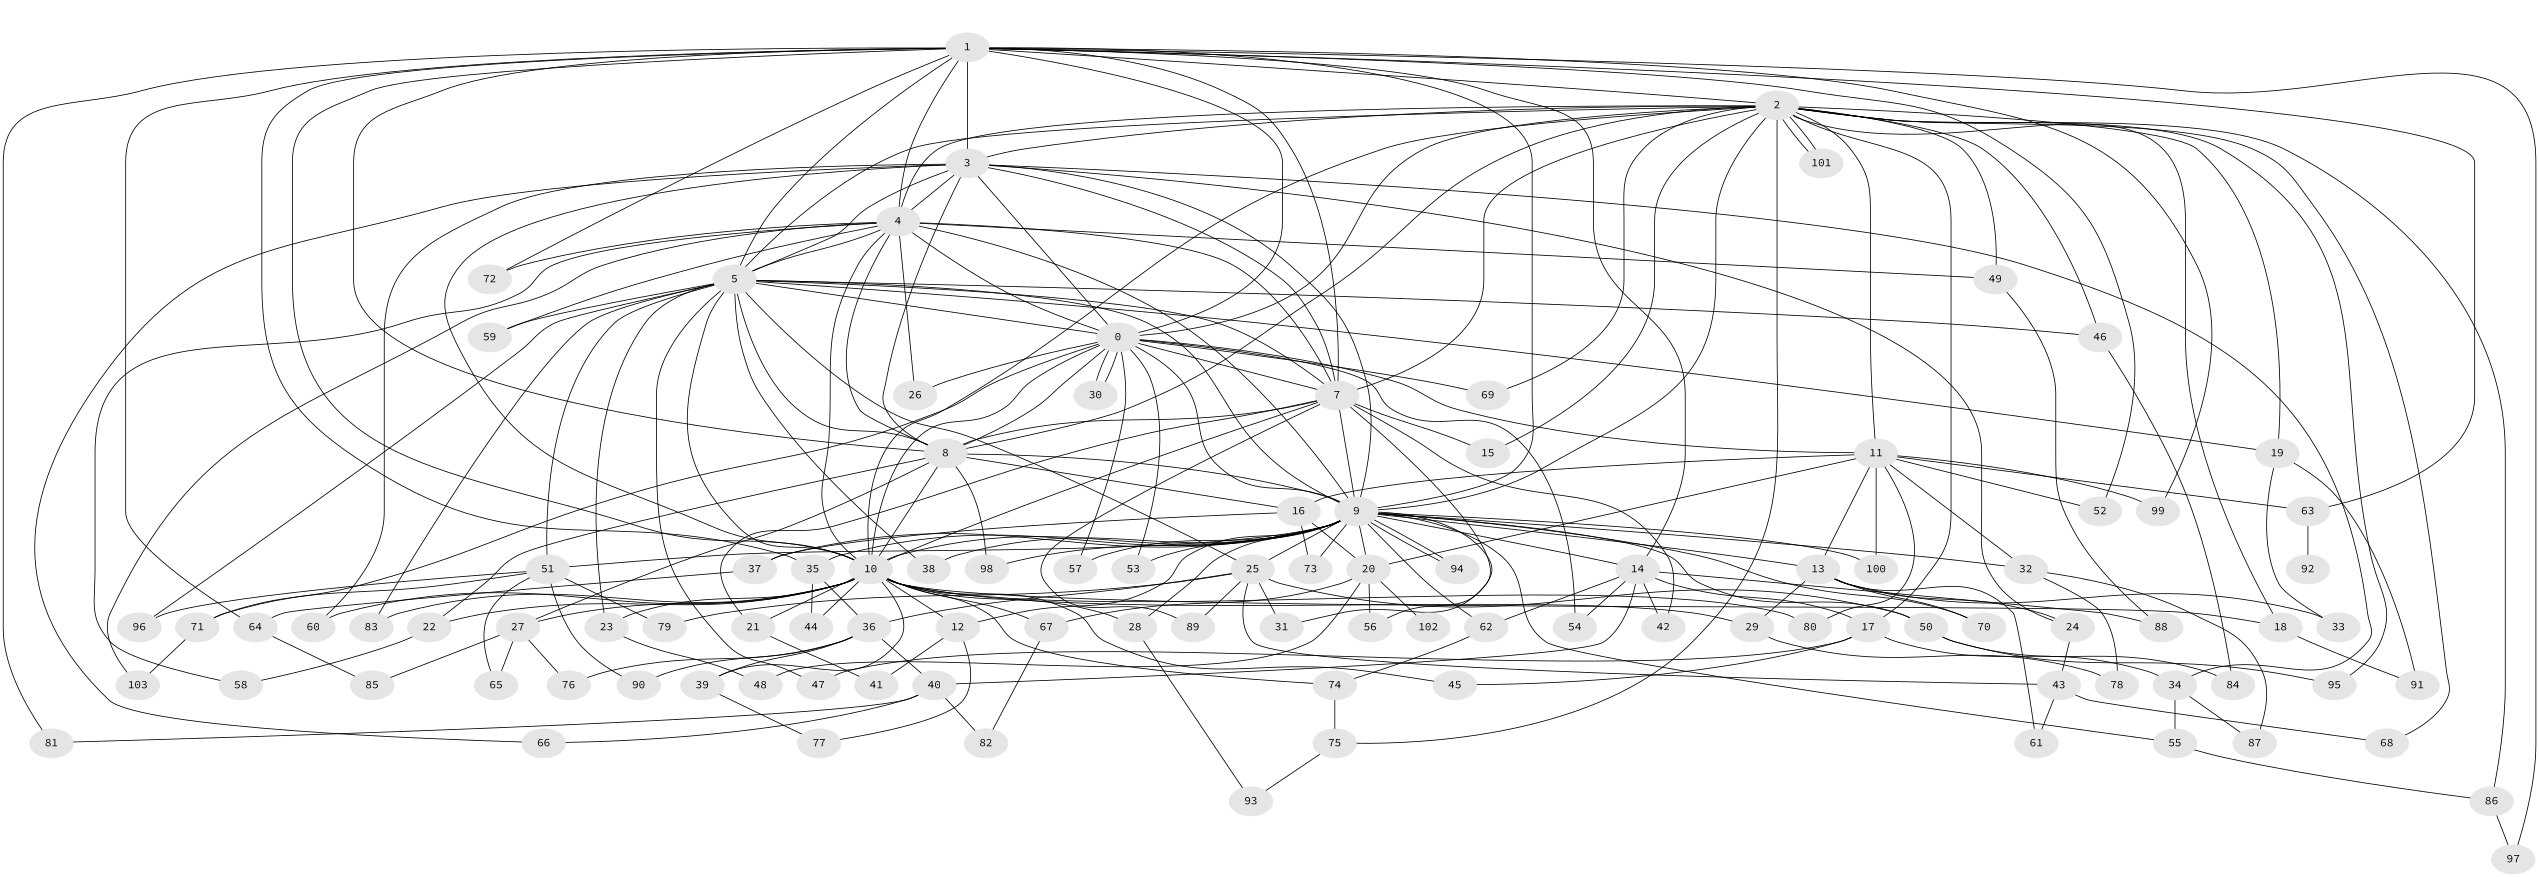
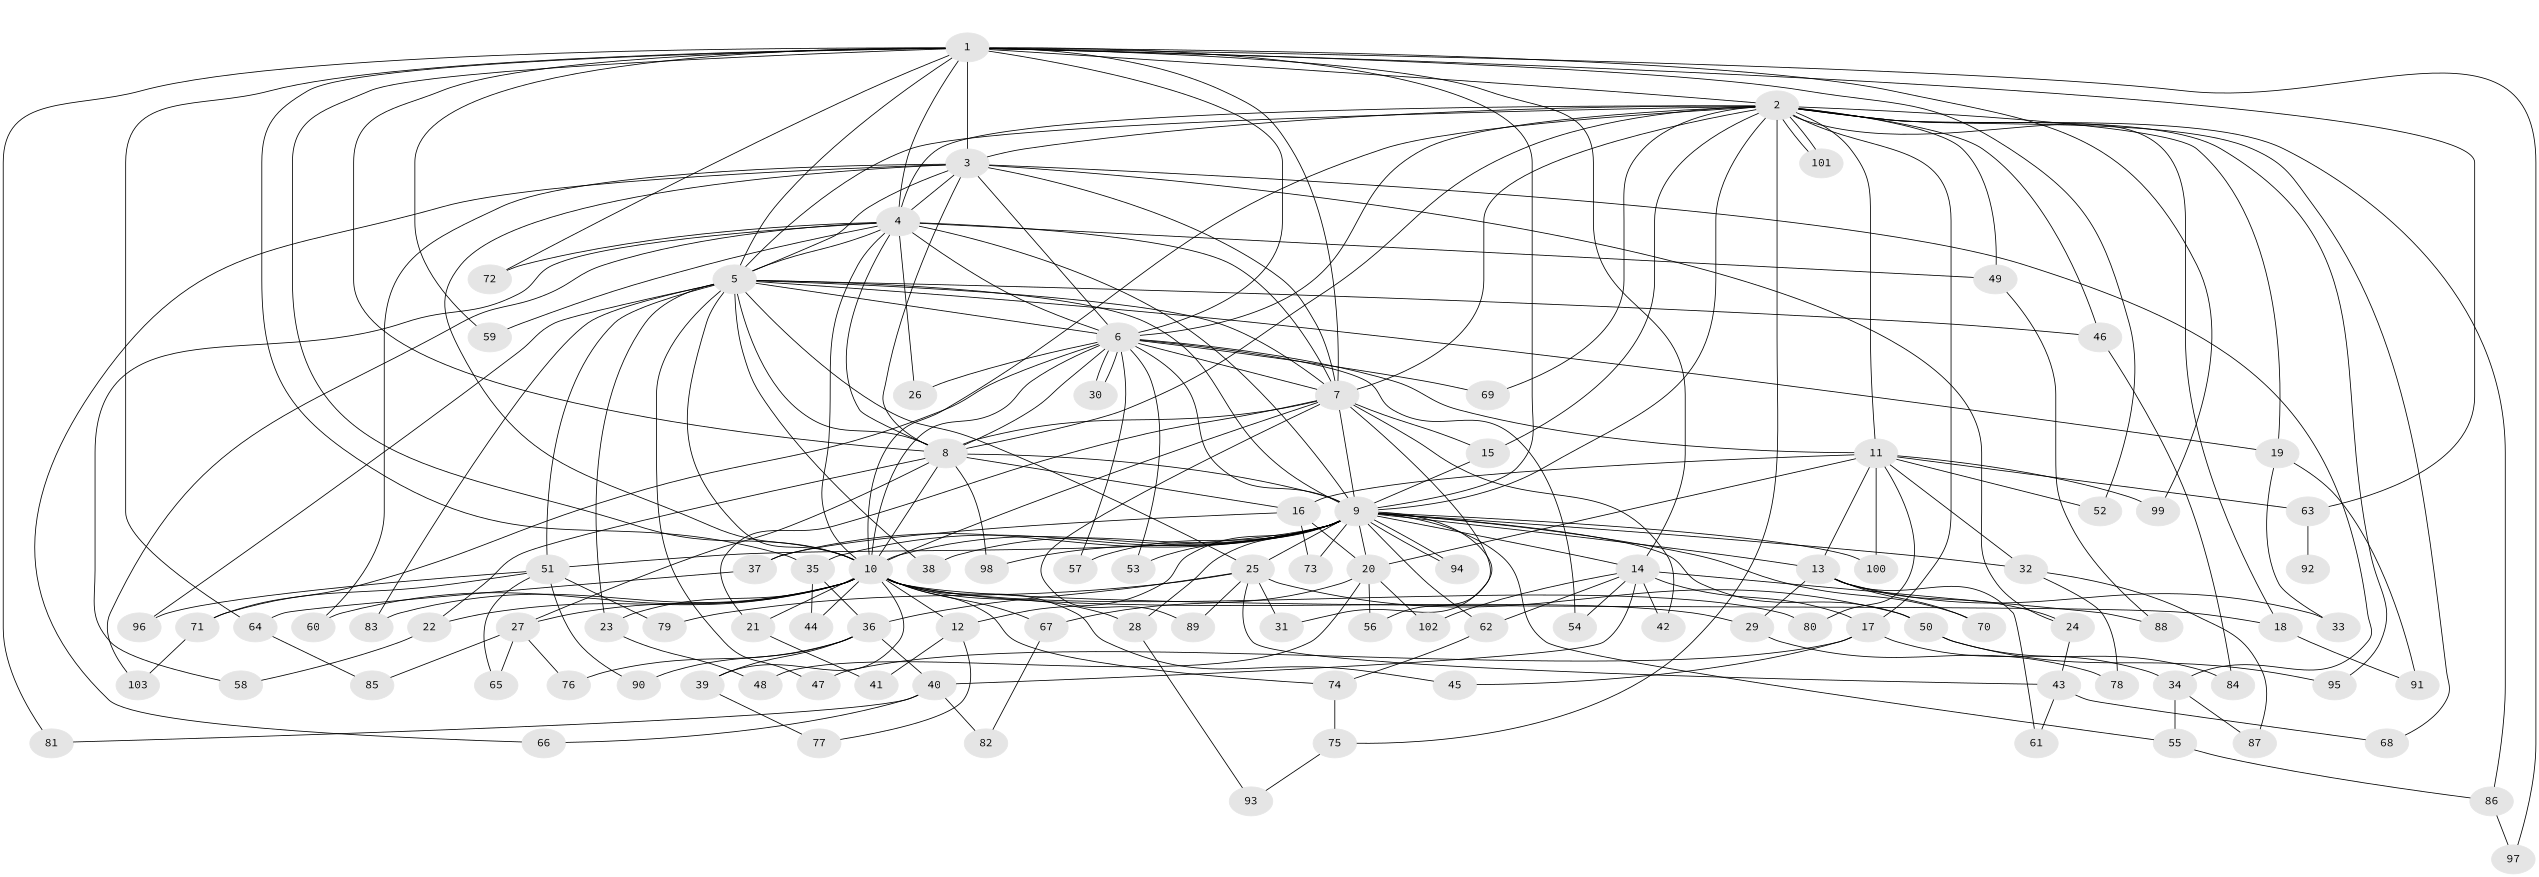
  graph {
    fontname="Source Code Pro"
    node [color=gray90 fontname="Source Code Pro" style=filled]
    edge [fontname="Source Code Pro"]
    1
    2
    3
    4
    5
-   6 [label=0]
+   6
    7
    8
    9
    10
    14
    35
    52
    59
    63
    64
    72
    81
    97
    99
    11
    15
    17
    18
    19
    46
    49
    68
    69
    75
    86
    95
    101
    24
    34
    60
    66
    26
    58
    103
    23
    25
    38
    47
    51
    83
    96
    30
    53
    54
    57
    71
    21
    31
    42
    89
    16
    22
    27
    98
    12
    13
    28
    32
    37
    50
    55
    56
    62
    70
    73
    94
    100
    20
    29
    39
    44
    45
    67
    74
    80
    40
    88
    102
    36
    92
    85
    91
    33
    84
    93
    43
    87
    48
    79
    65
    90
    41
    76
    77
    61
    78
    82
    1 -- 2
    1 -- 3
    1 -- 4
    1 -- 5
    1 -- 6
    1 -- 7
    1 -- 8
    1 -- 9
    1 -- 10
    1 -- 14
    1 -- 35
    1 -- 52
-   5 -- 59
+   1 -- 59
    1 -- 63
    1 -- 64
    1 -- 72
    1 -- 81
    1 -- 97
    1 -- 99
    2 -- 3
    2 -- 4
    2 -- 5
    2 -- 6
    2 -- 7
    2 -- 8
    2 -- 9
    2 -- 10
    2 -- 11
    2 -- 15
    2 -- 17
    2 -- 18
    2 -- 19
    2 -- 46
    2 -- 49
    2 -- 68
    2 -- 69
    2 -- 75
    2 -- 86
    2 -- 95
    2 -- 101
    2 -- 101
    3 -- 4
    3 -- 5
    3 -- 6
    3 -- 7
    3 -- 8
-   3 -- 9
+   15 -- 9
    3 -- 10
    3 -- 24
    3 -- 34
    3 -- 60
    3 -- 66
    4 -- 5
    4 -- 6
    4 -- 7
    4 -- 8
    4 -- 9
    4 -- 10
    4 -- 59
    4 -- 72
    4 -- 49
    4 -- 26
    4 -- 58
    4 -- 103
    5 -- 6
    5 -- 7
    5 -- 8
    5 -- 9
    5 -- 10
    5 -- 19
    5 -- 46
    5 -- 23
    5 -- 25
    5 -- 38
    5 -- 47
    5 -- 51
    5 -- 83
    5 -- 96
    6 -- 7
    6 -- 8
    6 -- 9
    6 -- 10
    6 -- 11
    6 -- 69
    6 -- 26
    6 -- 30
    6 -- 30
    6 -- 53
    6 -- 54
    6 -- 57
    6 -- 71
    7 -- 8
    7 -- 9
    7 -- 10
    7 -- 15
    7 -- 21
    7 -- 31
    7 -- 42
    7 -- 89
    8 -- 9
    8 -- 10
    8 -- 16
    8 -- 22
    8 -- 27
    8 -- 98
    9 -- 10
    9 -- 14
    9 -- 35
    9 -- 25
    9 -- 38
    9 -- 51
    9 -- 53
    9 -- 57
    9 -- 98
    9 -- 12
    9 -- 13
    9 -- 28
    9 -- 32
    9 -- 37
    9 -- 50
    9 -- 55
    9 -- 56
    9 -- 62
    9 -- 70
    9 -- 73
    9 -- 94
    9 -- 94
    9 -- 100
    9 -- 20
    10 -- 18
    10 -- 60
    10 -- 23
    10 -- 83
    10 -- 21
    10 -- 22
    10 -- 27
    10 -- 12
    10 -- 28
    10 -- 29
    10 -- 39
    10 -- 44
    10 -- 45
    10 -- 67
    10 -- 74
    10 -- 80
    14 -- 17
    14 -- 54
    14 -- 42
    14 -- 62
    14 -- 40
    14 -- 88
+   14 -- 102
    35 -- 44
    35 -- 36
    63 -- 92
    64 -- 85
    11 -- 52
    11 -- 63
    11 -- 99
    11 -- 16
    11 -- 13
    11 -- 32
    11 -- 100
    11 -- 20
    11 -- 80
    17 -- 34
    17 -- 47
    17 -- 45
    18 -- 91
    19 -- 91
    19 -- 33
    46 -- 84
    49 -- 88
    75 -- 93
    86 -- 97
    24 -- 43
    34 -- 55
    34 -- 87
    23 -- 48
    25 -- 31
    25 -- 89
    25 -- 50
    25 -- 36
    25 -- 43
    25 -- 79
    51 -- 96
    51 -- 71
    51 -- 79
    51 -- 65
    51 -- 90
    71 -- 103
    21 -- 41
    16 -- 37
    16 -- 73
    16 -- 20
    22 -- 58
    27 -- 85
    27 -- 65
    27 -- 76
    12 -- 41
    12 -- 77
    13 -- 24
    13 -- 70
    13 -- 29
    13 -- 33
    13 -- 61
    28 -- 93
    32 -- 87
    32 -- 78
    37 -- 64
    50 -- 95
    50 -- 84
    55 -- 86
    62 -- 74
    20 -- 56
    20 -- 67
    20 -- 102
    20 -- 48
    29 -- 78
    39 -- 77
    67 -- 82
    74 -- 75
    40 -- 81
    40 -- 66
    40 -- 82
    36 -- 39
    36 -- 40
    36 -- 90
    36 -- 76
    43 -- 68
    43 -- 61
  }
